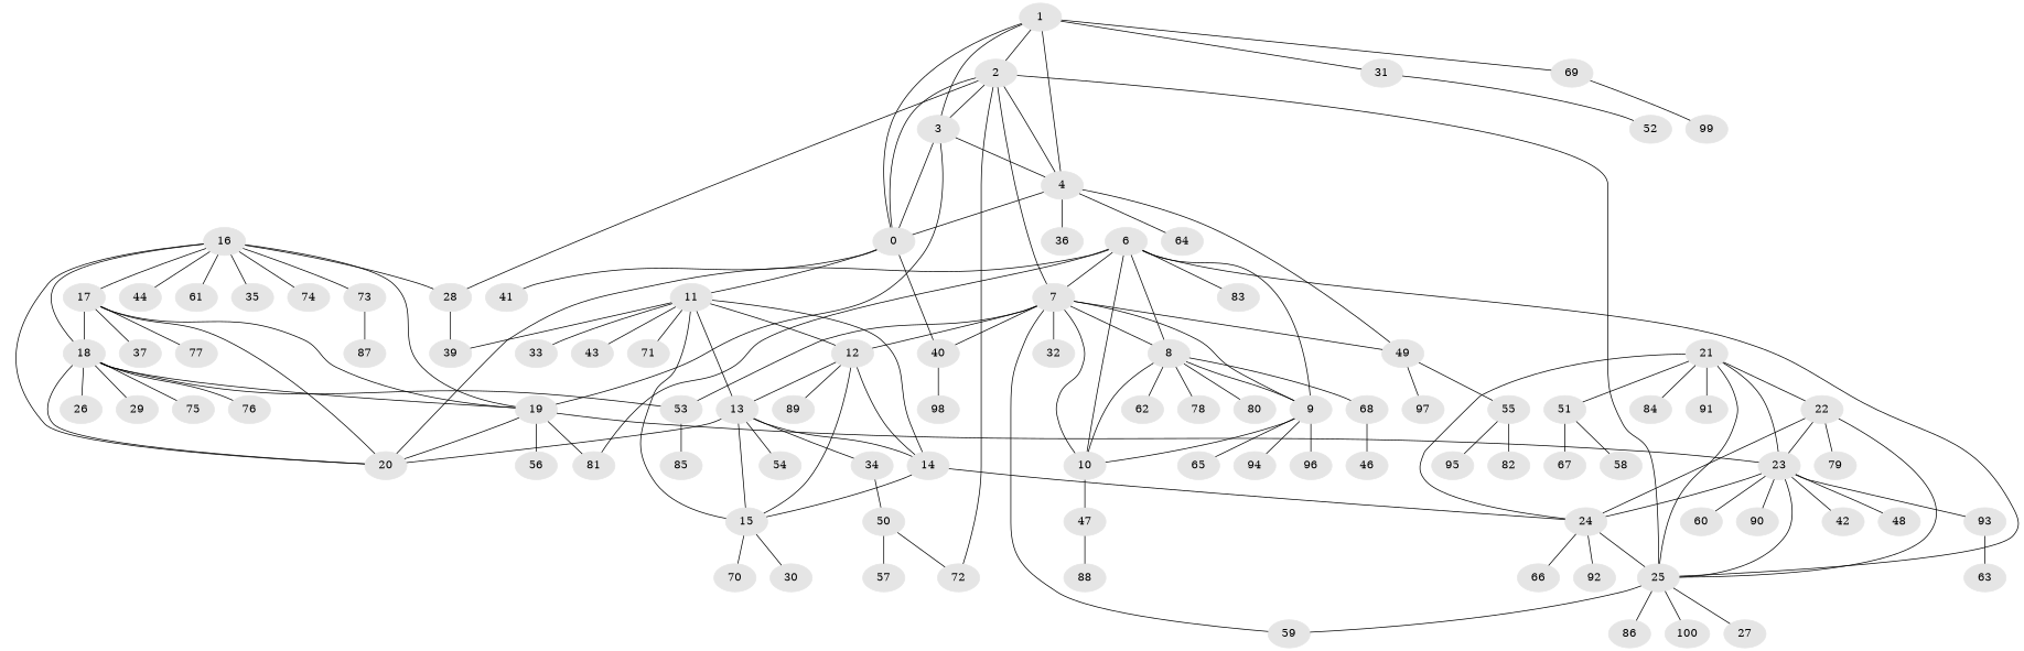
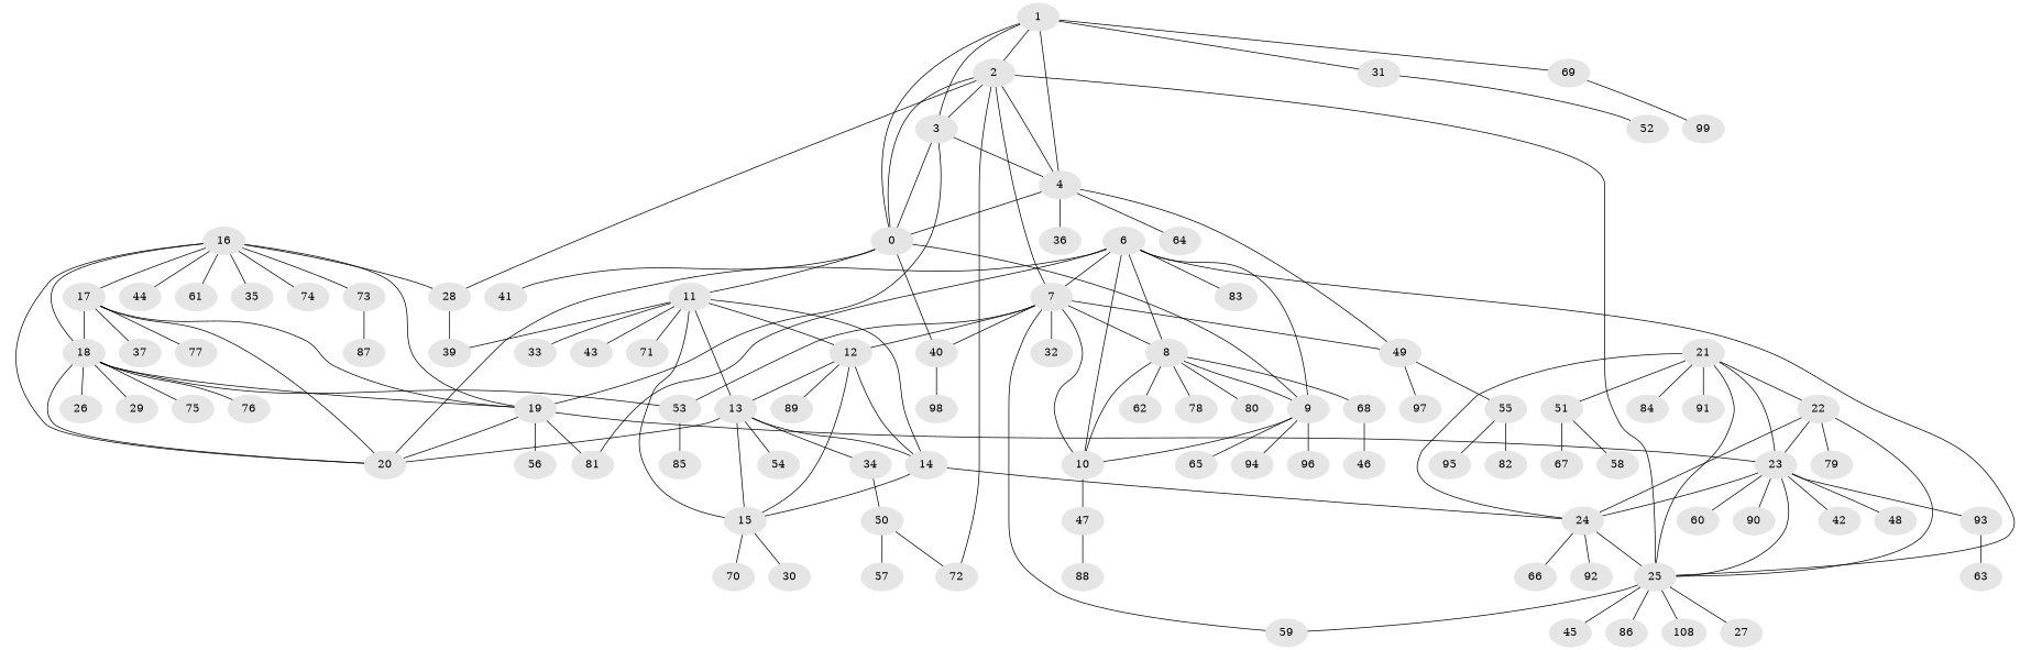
  graph {
    node [color=gray90 style=filled]
    1
    2
    3
    4
    n5 [label=0]
    31
    69
    7
    25
    28
    72
    19
    36
    49
    64
    11
    40
    41
    52
    99
    8
    9
    10
    12
    32
    53
    59
    27
+   45
    86
-   100
+   100 [label=108]
    39
    20
    81
    23
    56
    55
    97
    13
    14
    15
    33
    43
    71
    98
    6
    83
    62
    68
    78
    80
    65
    94
    96
    47
    89
    85
    46
    88
    34
    54
    24
    30
    70
    50
    66
    92
    16
    17
    18
    35
    44
    61
    73
    74
    37
    77
    26
    29
    75
    76
    87
    42
    48
    60
    90
    93
    21
    22
    51
    84
    91
    79
    58
    67
    63
    57
    82
    95
    1 -- 2
    1 -- 3
    1 -- 4
    1 -- n5
    1 -- 31
    1 -- 69
    2 -- 3
    2 -- 4
    2 -- n5
    2 -- 7
    2 -- 25
    2 -- 28
    2 -- 72
    3 -- 4
    3 -- n5
    3 -- 19
    4 -- n5
    4 -- 36
    4 -- 49
    4 -- 64
    n5 -- 11
    n5 -- 40
    n5 -- 41
    31 -- 52
    69 -- 99
    7 -- 49
    7 -- 40
    7 -- 8
-   7 -- 9
+   n5 -- 9
    7 -- 10
    7 -- 12
    7 -- 32
    7 -- 53
    7 -- 59
    25 -- 59
    25 -- 27
+   25 -- 45
    25 -- 86
    25 -- 100
    28 -- 39
    19 -- 20
    19 -- 81
    19 -- 23
    19 -- 56
    49 -- 55
    49 -- 97
    11 -- 12
    11 -- 39
    11 -- 13
    11 -- 14
    11 -- 15
    11 -- 33
    11 -- 43
    11 -- 71
    40 -- 98
    8 -- 9
    8 -- 10
    8 -- 62
    8 -- 68
    8 -- 78
    8 -- 80
    9 -- 10
    9 -- 65
    9 -- 94
    9 -- 96
    10 -- 47
    12 -- 13
    12 -- 14
    12 -- 15
    12 -- 89
    53 -- 85
    23 -- 25
    23 -- 24
    23 -- 42
    23 -- 48
    23 -- 60
    23 -- 90
    23 -- 93
    55 -- 82
    55 -- 95
    13 -- 20
    13 -- 14
    13 -- 15
    13 -- 34
    13 -- 54
    14 -- 15
    14 -- 24
    15 -- 30
    15 -- 70
    6 -- 7
    6 -- 25
    6 -- 8
    6 -- 9
    6 -- 10
    6 -- 20
    6 -- 81
    6 -- 83
    68 -- 46
    47 -- 88
    34 -- 50
    24 -- 25
    24 -- 66
    24 -- 92
    50 -- 72
    50 -- 57
    16 -- 28
    16 -- 19
    16 -- 20
    16 -- 17
    16 -- 18
    16 -- 35
    16 -- 44
    16 -- 61
    16 -- 73
    16 -- 74
    17 -- 19
    17 -- 20
    17 -- 18
    17 -- 37
    17 -- 77
    18 -- 19
    18 -- 53
    18 -- 20
    18 -- 26
    18 -- 29
    18 -- 75
    18 -- 76
    73 -- 87
    93 -- 63
    21 -- 25
    21 -- 23
    21 -- 24
    21 -- 22
    21 -- 51
    21 -- 84
    21 -- 91
    22 -- 25
    22 -- 23
    22 -- 24
    22 -- 79
    51 -- 58
    51 -- 67
  }
